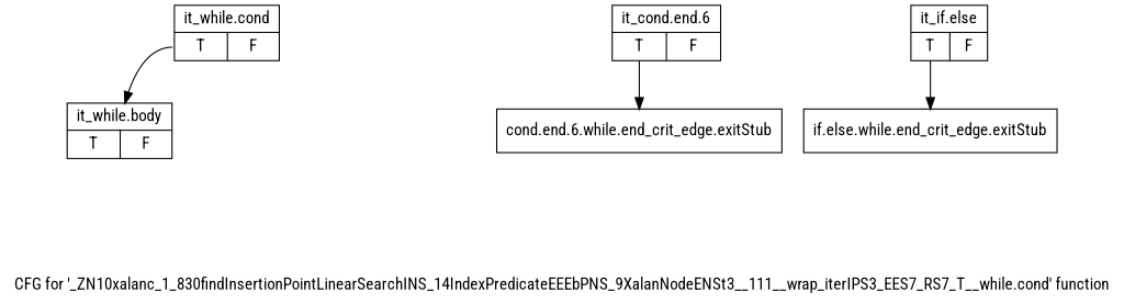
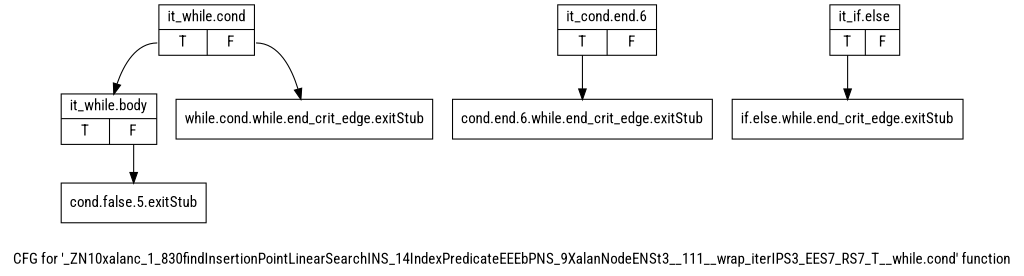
  digraph {
    fontname="Roboto Condensed"
    label="CFG for '_ZN10xalanc_1_830findInsertionPointLinearSearchINS_14IndexPredicateEEEbPNS_9XalanNodeENSt3__111__wrap_iterIPS3_EES7_RS7_T__while.cond' function"
    node [fontname="Roboto Condensed" shape=record]
    edge [fontname="Roboto Condensed" tailport=s0]
    n1 [label="{it_while.cond|{<s0>T|<s1>F}}"]
+   n2 [label="{while.cond.while.end_crit_edge.exitStub}"]
    n3 [label="{it_while.body|{<s0>T|<s1>F}}"]
+   n4 [label="{cond.false.5.exitStub}"]
    n5 [label="{cond.end.6.while.end_crit_edge.exitStub}"]
    n6 [label="{if.else.while.end_crit_edge.exitStub}"]
    n7 [label="{it_cond.end.6|{<s0>T|<s1>F}}"]
    n8 [label="{it_if.else|{<s0>T|<s1>F}}"]
+   n1 -> n2 [tailport=s1]
    n1 -> n3
+   n3 -> n4 [tailport=s1]
    n7 -> n5
    n8 -> n6
  }
